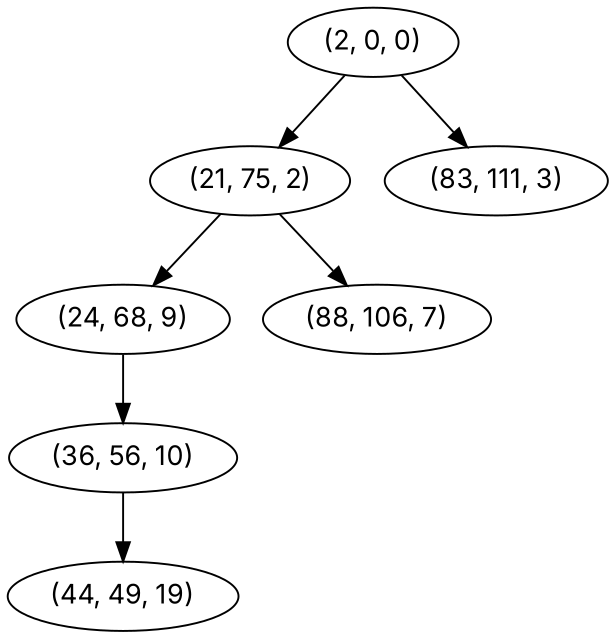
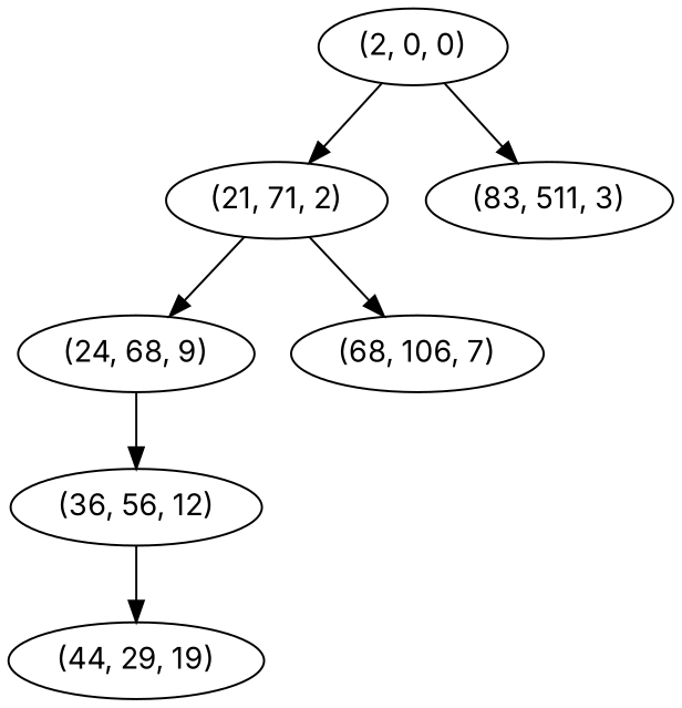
  digraph {
    fontname=Inter
    node [fontname=Inter]
    edge [fontname=Inter]
    n1 [label="(2, 0, 0)"]
-   "(21, 75, 2)"
-   "(83, 111, 3)"
+   "(21, 75, 2)" [label="(21, 71, 2)"]
+   "(83, 111, 3)" [label="(83, 511, 3)"]
    n4 [label="(24, 68, 9)"]
-   "(88, 106, 7)"
-   "(36, 56, 12)" [label="(36, 56, 10)"]
-   "(44, 49, 19)"
+   "(88, 106, 7)" [label="(68, 106, 7)"]
+   "(36, 56, 12)"
+   "(44, 49, 19)" [label="(44, 29, 19)"]
    n1 -> "(21, 75, 2)"
    n1 -> "(83, 111, 3)"
    "(21, 75, 2)" -> n4
    "(21, 75, 2)" -> "(88, 106, 7)"
    n4 -> "(36, 56, 12)"
    "(36, 56, 12)" -> "(44, 49, 19)"
  }
